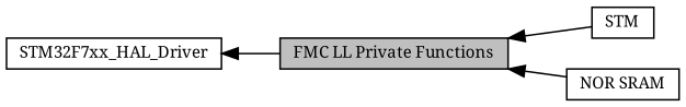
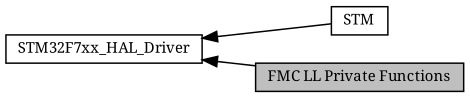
  digraph {
    fontname="Noto Serif"
    rankdir=LR
    node [color=black fillcolor=white fontname="Noto Serif" fontsize=10 shape=record style=filled]
    edge [dir=back fontname="Noto Serif" fontsize=10 labelfontname=Helvetica labelfontsize=10 shape=plaintext style=solid]
    n1 [height=0.2 label=STM width=0.4]
    n2 [height=0.2 label=STM32F7xx_HAL_Driver width=0.4]
    n3 [fillcolor=grey75 fontcolor=black height=0.2 label="FMC LL Private Functions" width=0.4]
-   n4 [height=0.2 label="NOR SRAM" width=0.4]
    n2 -> n3
-   n3 -> n1
-   n3 -> n4
+   n2 -> n1
  }
